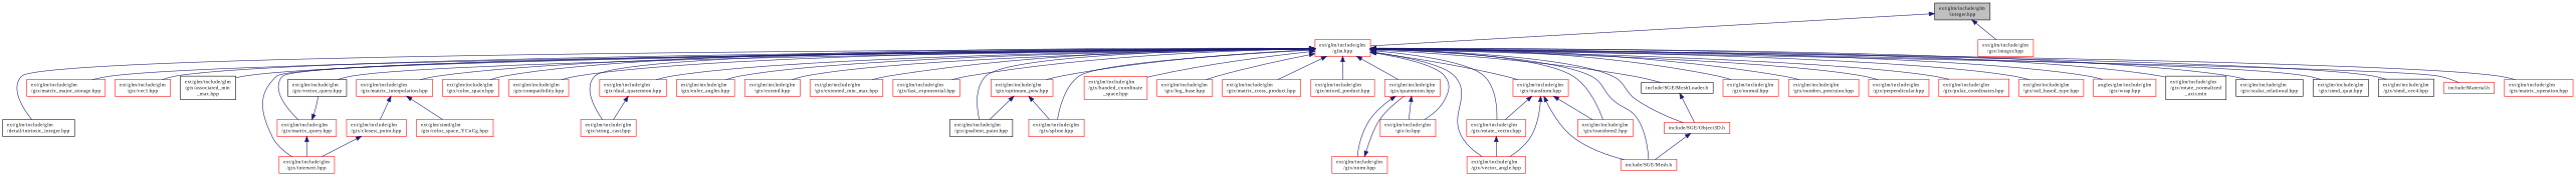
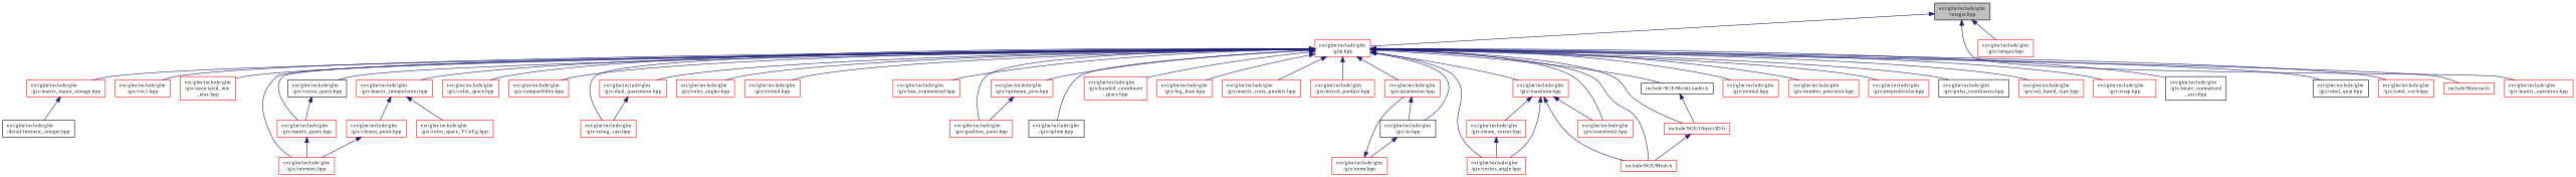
  digraph {
    fontname="Liberation Serif"
    node [color=red fillcolor=white fontname="Liberation Serif" fontsize=10 shape=record style=filled]
    edge [color=midnightblue dir=back fontname="Liberation Serif" fontsize=10 labelfontname=Helvetica labelfontsize=10 style=solid]
    n1 [color=black fillcolor=grey75 fontcolor=black height=0.2 label="ext/glm/include/glm\l/integer.hpp" width=0.4]
    n2 [height=0.2 label="ext/glm/include/glm\l/glm.hpp" width=0.4]
    n3 [height=0.2 label="ext/glm/include/glm\l/gtx/integer.hpp" width=0.4]
    n4 [color=black height=0.2 label="ext/glm/include/glm\l/detail/intrinsic_integer.hpp" width=0.4]
    n5 [height=0.2 label="ext/glm/include/glm\l/gtc/vec1.hpp" width=0.4]
-   n6 [color=black height=0.2 label="ext/glm/include/glm\l/gtx/associated_min\l_max.hpp" width=0.4]
+   n6 [height=0.2 label="ext/glm/include/glm\l/gtx/associated_min\l_max.hpp" width=0.4]
    n7 [height=0.2 label="ext/glm/include/glm\l/gtx/intersect.hpp" width=0.4]
    n8 [height=0.2 label="ext/glm/include/glm\l/gtx/color_space.hpp" width=0.4]
    n9 [height=0.2 label="ext/glm/include/glm\l/gtx/compatibility.hpp" width=0.4]
    n10 [height=0.2 label="ext/glm/include/glm\l/gtx/dual_quaternion.hpp" width=0.4]
    n11 [height=0.2 label="ext/glm/include/glm\l/gtx/string_cast.hpp" width=0.4]
    n12 [height=0.2 label="ext/glm/include/glm\l/gtx/euler_angles.hpp" width=0.4]
    n13 [height=0.2 label="ext/glm/include/glm\l/gtx/extend.hpp" width=0.4]
-   n14 [height=0.2 label="ext/glm/include/glm\l/gtx/extented_min_max.hpp" width=0.4]
    n15 [height=0.2 label="ext/glm/include/glm\l/gtx/fast_exponential.hpp" width=0.4]
-   n16 [color=black height=0.2 label="ext/glm/include/glm\l/gtx/gradient_paint.hpp" width=0.4]
+   n16 [height=0.2 label="ext/glm/include/glm\l/gtx/gradient_paint.hpp" width=0.4]
    n17 [height=0.2 label="ext/glm/include/glm\l/gtx/optimum_pow.hpp" width=0.4]
-   n18 [height=0.2 label="ext/glm/include/glm\l/gtx/spline.hpp" width=0.4]
+   n18 [color=black height=0.2 label="ext/glm/include/glm\l/gtx/spline.hpp" width=0.4]
    n19 [height=0.2 label="ext/glm/include/glm\l/gtx/handed_coordinate\l_space.hpp" width=0.4]
    n20 [color=black height=0.2 label="ext/glm/include/glm\l/gtx/vector_query.hpp" width=0.4]
    n21 [height=0.2 label="ext/glm/include/glm\l/gtx/matrix_query.hpp" width=0.4]
    n22 [height=0.2 label="ext/glm/include/glm\l/gtx/log_base.hpp" width=0.4]
    n23 [height=0.2 label="ext/glm/include/glm\l/gtx/matrix_cross_product.hpp" width=0.4]
    n24 [height=0.2 label="ext/glm/include/glm\l/gtx/matrix_interpolation.hpp" width=0.4]
    n25 [height=0.2 label="ext/glm/include/glm\l/gtx/matrix_major_storage.hpp" width=0.4]
    n26 [height=0.2 label="ext/glm/include/glm\l/gtx/matrix_operation.hpp" width=0.4]
    n27 [height=0.2 label="ext/glm/include/glm\l/gtx/mixed_product.hpp" width=0.4]
    n28 [height=0.2 label="ext/glm/include/glm\l/gtx/quaternion.hpp" width=0.4]
    n29 [height=0.2 label="ext/glm/include/glm\l/gtx/vector_angle.hpp" width=0.4]
-   n30 [height=0.2 label="ext/glm/include/glm\l/gtx/io.hpp" width=0.4]
+   n30 [color=black height=0.2 label="ext/glm/include/glm\l/gtx/io.hpp" width=0.4]
    n31 [height=0.2 label="ext/glm/include/glm\l/gtx/normal.hpp" width=0.4]
    n32 [height=0.2 label="ext/glm/include/glm\l/gtx/number_precision.hpp" width=0.4]
    n33 [height=0.2 label="ext/glm/include/glm\l/gtx/perpendicular.hpp" width=0.4]
-   n34 [height=0.2 label="ext/glm/include/glm\l/gtx/polar_coordinates.hpp" width=0.4]
+   n34 [color=black height=0.2 label="ext/glm/include/glm\l/gtx/polar_coordinates.hpp" width=0.4]
    n35 [height=0.2 label="ext/glm/include/glm\l/gtx/rotate_vector.hpp" width=0.4]
    n36 [height=0.2 label="ext/glm/include/glm\l/gtx/transform.hpp" width=0.4]
    n37 [height=0.2 label="ext/glm/include/glm\l/gtx/transform2.hpp" width=0.4]
    n38 [height=0.2 label="include/SGE/Mesh.h" width=0.4]
    n39 [height=0.2 label="ext/glm/include/glm\l/gtx/std_based_type.hpp" width=0.4]
-   n40 [height=0.2 label="angles/glm/include/glm\l/gtx/wrap.hpp" width=0.4]
-   n41 [color=black height=0.2 label="ext/glm/include/glm\l/gtx/rotate_normalized\l_axis.min" width=0.4]
-   n42 [color=black height=0.2 label="ext/glm/include/glm\l/gtx/scalar_relational.hpp" width=0.4]
+   n40 [height=0.2 label="ext/glm/include/glm\l/gtx/wrap.hpp" width=0.4]
+   n41 [color=black height=0.2 label="ext/glm/include/glm\l/gtx/rotate_normalized\l_axis.hpp" width=0.4]
    n43 [color=black height=0.2 label="ext/glm/include/glm\l/gtx/simd_quat.hpp" width=0.4]
-   n44 [color=black height=0.2 label="ext/glm/include/glm\l/gtx/simd_vec4.hpp" width=0.4]
+   n44 [height=0.2 label="ext/glm/include/glm\l/gtx/simd_vec4.hpp" width=0.4]
    n45 [height=0.2 label="include/Material.h" width=0.4]
    n46 [height=0.2 label="include/SGE/Object3D.h" width=0.4]
    n47 [color=black height=0.2 label="include/SGE/MeshLoader.h" width=0.4]
    n48 [height=0.2 label="ext/glm/include/glm\l/gtx/closest_point.hpp" width=0.4]
-   n49 [height=0.2 label="ext/glm/simd/glm\l/gtx/color_space_YCoCg.hpp" width=0.4]
+   n49 [height=0.2 label="ext/glm/include/glm\l/gtx/color_space_YCoCg.hpp" width=0.4]
    n50 [height=0.2 label="ext/glm/include/glm\l/gtx/norm.hpp" width=0.4]
    n1 -> n2
    n1 -> n3
-   n2 -> n4
+   n25 -> n4
    n2 -> n5
    n2 -> n6
    n2 -> n7
    n2 -> n8
    n2 -> n9
    n2 -> n10
    n2 -> n11
    n2 -> n12
    n2 -> n13
-   n2 -> n14
    n2 -> n15
    n2 -> n16
    n2 -> n17
    n2 -> n18
    n2 -> n19
    n2 -> n20
    n2 -> n21
    n2 -> n22
    n2 -> n23
    n2 -> n24
    n2 -> n25
-   n2 -> n26
+   n1 -> n26
    n2 -> n27
    n2 -> n28
    n2 -> n29
    n2 -> n30
    n2 -> n31
    n2 -> n32
    n2 -> n33
    n2 -> n34
-   n2 -> n35
    n2 -> n36
    n2 -> n37
    n2 -> n38
    n2 -> n39
    n2 -> n40
    n2 -> n41
-   n2 -> n42
    n2 -> n43
    n2 -> n44
    n2 -> n45
    n2 -> n46
    n2 -> n47
    n10 -> n11
    n17 -> n16
-   n17 -> n18
-   n21 -> n20
+   n20 -> n21
    n21 -> n7
    n24 -> n48
    n24 -> n49
    n28 -> n30
-   n28 -> n50
+   n30 -> n50
    n35 -> n29
    n36 -> n29
    n36 -> n35
    n36 -> n37
    n36 -> n38
    n46 -> n38
    n47 -> n46
    n48 -> n7
    n50 -> n28
  }
